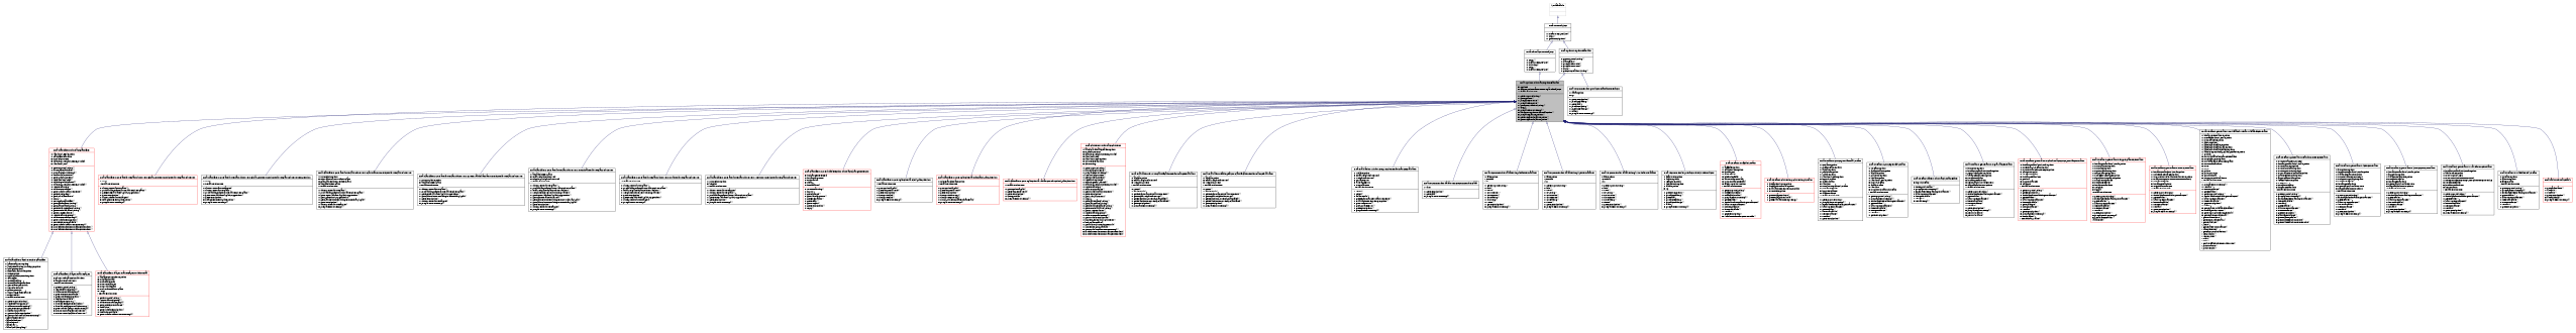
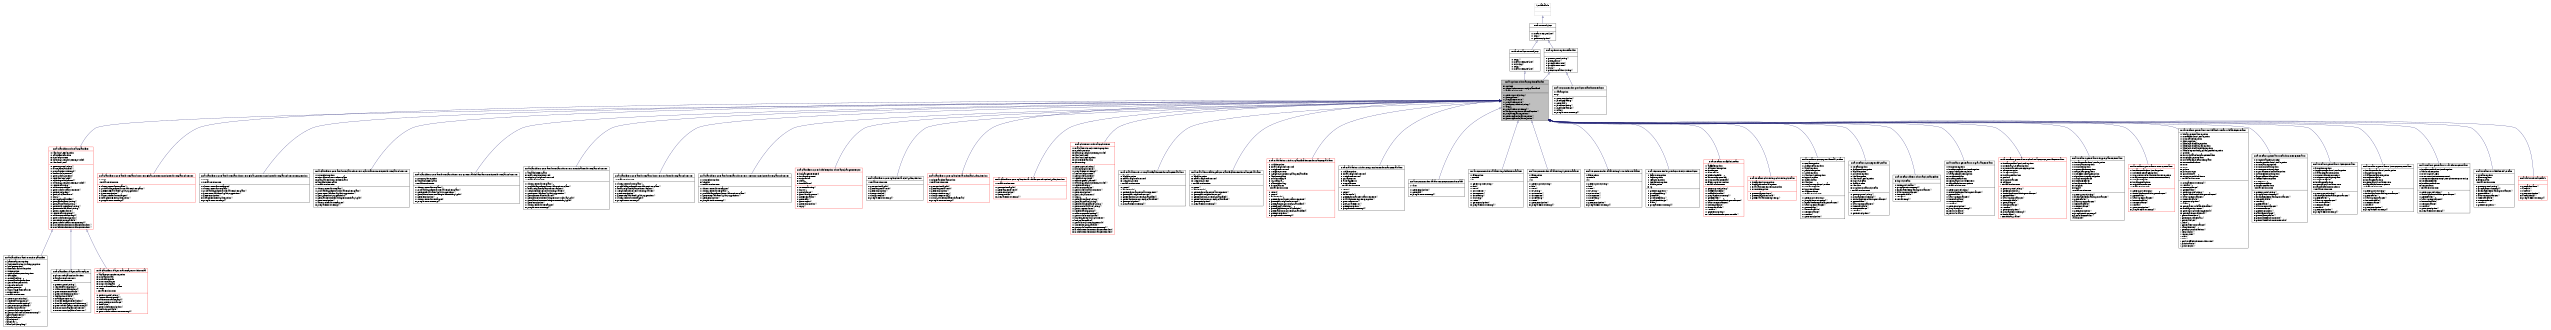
  digraph {
    fontname="DejaVu Serif"
    node [color=black fillcolor=white fontname="DejaVu Serif" fontsize=10 shape=record style=filled]
    edge [arrowtail=empty color=midnightblue dir=back fontname="DejaVu Serif" fontsize=10 labelfontname=Helvetica labelfontsize=10 style=solid]
-   n1 [fillcolor=grey75 fontcolor=black height=0.2 label="{moa.options.AbstractOptionHandler\n|# options\l# classOptionNamesToPreparedObjects\l- serialVersionUID\l|+ getPurposeString()\l+ getOptions()\l+ prepareForUse()\l+ prepareForUse()\l+ getCLICreationString()\l+ copy()\l# prepareForUseImpl()\l# discoverOptionsViaReflection()\l# prepareClassOptions()\l# getPreparedClassOption()\l# getPreparedClassOption()\l}" width=0.4]
+   n1 [fillcolor=grey75 fontcolor=black height=0.2 label="{moa.options.AbstractOptionHandler\n|# options\l# getFractionIncorrectlyClassified\l- serialVersionUID\l|+ getPurposeString()\l+ getOptions()\l+ prepareForUse()\l+ prepareForUse()\l+ getCLICreationString()\l+ copy()\l# prepareForUseImpl()\l# discoverOptionsViaReflection()\l# prepareClassOptions()\l# getPreparedClassOption()\l# getPreparedClassOption()\l}" width=0.4]
    n2 [color=red height=0.2 label="{moa.classifiers.AbstractClassifier\n|+ randomSeedOption\l+ classifierRandom\l# modelContext\l# trainingWeightSeenByModel\l# randomSeed\l|+ getPurposeString()\l+ AbstractClassifier()\l+ prepareForUseImpl()\l+ setModelContext()\l+ getModelContext()\l+ setRandomSeed()\l+ trainingHasStarted()\l+ trainingWeightSeenByModel()\l+ resetLearning()\l+ trainOnInstance()\l+ getModelMeasurements()\l+ getDescription()\l+ getSubClassifiers()\l+ copy()\l+ correctlyClassifies()\l+ getClassNameString()\l+ getClassLabelString()\l+ getAttributeNameString()\l+ getNominalValueString()\l+ getAWTRenderer()\l+ resetLearningImpl()\l+ trainOnInstanceImpl()\l+ getModelDescription()\l+ contextIsCompatible()\l# getModelMeasurementsImpl()\l# modelAttIndexToInstanceAttIndex()\l# modelAttIndexToInstanceAttIndex()\l}" width=0.4]
    n3 [color=red height=0.2 label="{moa.classifiers.core.attributeclassobservers.BinaryTreeNumericAttributeClassObserver\n|+ root\l- serialVersionUID\l|+ observeAttributeClass()\l+ probabilityOfAttributeValueGivenClass()\l+ getBestEvaluatedSplitSuggestion()\l+ getDescription()\l+ observeAttributeTarget()\l# searchForBestSplitOption()\l# prepareForUseImpl()\l}" width=0.4]
    n4 [height=0.2 label="{moa.classifiers.core.attributeclassobservers.BinaryTreeNumericAttributeClassObserverRegression\n|+ root1\l+ serialVersionUID\l|+ observeAttributeTarget()\l+ observeAttributeClass()\l+ probabilityOfAttributeValueGivenClass()\l+ getBestEvaluatedSplitSuggestion()\l+ getDescription()\l# searchForBestSplitOption()\l# prepareForUseImpl()\l}" width=0.4]
    n5 [height=0.2 label="{moa.classifiers.core.attributeclassobservers.GaussianNumericAttributeClassObserver\n|+ numBinsOption\l# minValueObservedPerClass\l# maxValueObservedPerClass\l# attValDistPerClass\l- serialVersionUID\l|+ observeAttributeClass()\l+ probabilityOfAttributeValueGivenClass()\l+ getBestEvaluatedSplitSuggestion()\l+ getSplitPointSuggestions()\l+ getClassDistsResultingFromBinarySplit()\l+ getDescription()\l+ observeAttributeTarget()\l# prepareForUseImpl()\l}" width=0.4]
    n6 [height=0.2 label="{moa.classifiers.core.attributeclassobservers.GreenwaldKhannaNumericAttributeClassObserver\n|+ numTuplesOption\l# attValDistPerClass\l- serialVersionUID\l|+ observeAttributeClass()\l+ probabilityOfAttributeValueGivenClass()\l+ getBestEvaluatedSplitSuggestion()\l+ getClassDistsResultingFromBinarySplit()\l+ getDescription()\l+ observeAttributeTarget()\l# prepareForUseImpl()\l}" width=0.4]
    n7 [height=0.2 label="{moa.classifiers.core.attributeclassobservers.NominalAttributeClassObserver\n|+ attValDistPerClass\l# totalWeightObserved\l# missingWeightObserved\l- serialVersionUID\l|+ observeAttributeClass()\l+ probabilityOfAttributeValueGivenClass()\l+ totalWeightOfClassObservations()\l+ weightOfObservedMissingValues()\l+ getBestEvaluatedSplitSuggestion()\l+ getMaxAttValsObserved()\l+ getClassDistsResultingFromMultiwaySplit()\l+ getClassDistsResultingFromBinarySplit()\l+ getDescription()\l+ observeAttributeTarget()\l# prepareForUseImpl()\l}" width=0.4]
    n8 [height=0.2 label="{moa.classifiers.core.attributeclassobservers.NullAttributeClassObserver\n|- serialVersionUID\l|+ observeAttributeClass()\l+ probabilityOfAttributeValueGivenClass()\l+ totalWeightOfClassObservations()\l+ weightOfObservedMissingValues()\l+ getDescription()\l+ getBestEvaluatedSplitSuggestion()\l+ observeAttributeTarget()\l# prepareForUseImpl()\l}" width=0.4]
    n9 [height=0.2 label="{moa.classifiers.core.attributeclassobservers.VFMLNumericAttributeClassObserver\n|+ numBinsOption\l# binList\l- serialVersionUID\l|+ observeAttributeTarget()\l+ observeAttributeClass()\l+ probabilityOfAttributeValueGivenClass()\l+ getBestEvaluatedSplitSuggestion()\l+ getDescription()\l# prepareForUseImpl()\l}" width=0.4]
    n10 [color=red height=0.2 label="{moa.classifiers.core.driftdetection.AbstractChangeDetector\n|# isChangeDetected\l# isWarningZone\l# estimation\l# delay\l# isInitialized\l|+ resetLearning()\l+ input()\l+ getChange()\l+ getWarningZone()\l+ getEstimation()\l+ getDelay()\l+ getOutput()\l+ getDescription()\l+ copy()\l}" width=0.4]
    n11 [height=0.2 label="{moa.classifiers.core.splitcriteria.GiniSplitCriterion\n|- serialVersionUID\l|+ getMeritOfSplit()\l+ getRangeOfMerit()\l+ getDescription()\l+ computeGini()\l+ computeGini()\l# prepareForUseImpl()\l}" width=0.4]
    n12 [color=red height=0.2 label="{moa.classifiers.core.splitcriteria.InfoGainSplitCriterion\n|+ minBranchFracOption\l- serialVersionUID\l|+ getMeritOfSplit()\l+ getRangeOfMerit()\l+ getDescription()\l+ computeEntropy()\l+ computeEntropy()\l+ numSubsetsGreaterThanFrac()\l# prepareForUseImpl()\l}" width=0.4]
    n13 [color=red height=0.2 label="{moa.classifiers.core.splitcriteria.VarianceReductionSplitCriterion\n|- serialVersionUID\l|+ getMeritOfSplit()\l+ getRangeOfMerit()\l+ getDescription()\l+ computeSD()\l# prepareForUseImpl()\l}" width=0.4]
-   n14 [color=red height=0.2 label="{moa.clusterers.AbstractClusterer\n|+ labelCardinalityRatioOption\l# modelContext\l# trainingWeightSeenByModel\l# randomSeed\l# randomSeedOption\l# clustererRandom\l# clustering\l|+ getPurposeString()\l+ AbstractClusterer()\l+ prepareForUseImpl()\l+ setModelContext()\l+ getModelContext()\l+ setRandomSeed()\l+ trainingHasStarted()\l+ trainingWeightSeenByModel()\l+ resetLearning()\l+ trainOnInstance()\l+ getModelMeasurements()\l+ getDescription()\l+ getSubClusterers()\l+ copy()\l+ getClassNameString()\l+ getClassLabelString()\l+ getAttributeNameString()\l+ getNominalValueString()\l+ getAWTRenderer()\l+ resetLearningImpl()\l+ trainOnInstanceImpl()\l+ getModelDescription()\l+ implementsMicroClusterer()\l+ keepClassLabel()\l+ getMicroClusteringResult()\l+ contextIsCompatible()\l# getModelMeasurementsImpl()\l# modelAttIndexToInstanceAttIndex()\l# modelAttIndexToInstanceAttIndex()\l}" width=0.4]
+   n14 [color=red height=0.2 label="{moa.clusterers.AbstractClusterer\n|+ evaluateMicroClusteringOption\l# modelContext\l# trainingWeightSeenByModel\l# randomSeed\l# randomSeedOption\l# clustererRandom\l# clustering\l|+ getPurposeString()\l+ AbstractClusterer()\l+ prepareForUseImpl()\l+ setModelContext()\l+ getModelContext()\l+ setRandomSeed()\l+ trainingHasStarted()\l+ trainingWeightSeenByModel()\l+ resetLearning()\l+ trainOnInstance()\l+ getModelMeasurements()\l+ getDescription()\l+ getSubClusterers()\l+ copy()\l+ getClassNameString()\l+ getClassLabelString()\l+ getAttributeNameString()\l+ getNominalValueString()\l+ getAWTRenderer()\l+ resetLearningImpl()\l+ trainOnInstanceImpl()\l+ getModelDescription()\l+ implementsMicroClusterer()\l+ keepClassLabel()\l+ getMicroClusteringResult()\l+ contextIsCompatible()\l# getModelMeasurementsImpl()\l# modelAttIndexToInstanceAttIndex()\l# modelAttIndexToInstanceAttIndex()\l}" width=0.4]
    n15 [height=0.2 label="{moa.evaluation.EWMAClassificationPerformanceEvaluator\n|+ alphaOption\l# TotalweightObserved\l# weightCorrect\l- serialVersionUID\l|+ reset()\l+ addResult()\l+ getPerformanceMeasurements()\l+ getTotalWeightObserved()\l+ getFractionCorrectlyClassified()\l+ getFractionIncorrectlyClassified()\l+ getDescription()\l+ prepareForUseImpl()\l}" width=0.4]
    n16 [height=0.2 label="{moa.evaluation.FadingFactorClassificationPerformanceEvaluator\n|+ alphaOption\l# TotalweightObserved\l# weightCorrect\l- serialVersionUID\l|+ reset()\l+ addResult()\l+ getPerformanceMeasurements()\l+ getTotalWeightObserved()\l+ getFractionCorrectlyClassified()\l+ getFractionIncorrectlyClassified()\l+ getDescription()\l+ prepareForUseImpl()\l}" width=0.4]
+   n17 [color=red height=0.2 label="{moa.evaluation.WindowClassificationPerformanceEvaluator\n|+ widthOption\l# TotalweightObserved\l# weightObserved\l# weightCorrect\l# weightCorrectNoChangeClassifier\l# lastSeenClass\l# columnKappa\l# rowKappa\l# classAccuracy\l# numClasses\l- serialVersionUID\l|+ reset()\l+ reset()\l+ addResult()\l+ getPerformanceMeasurements()\l+ getTotalWeightObserved()\l+ getFractionCorrectlyClassified()\l+ getKappaStatistic()\l+ getKappaTemporalStatistic()\l+ getFractionIncorrectlyClassified()\l+ getDescription()\l+ prepareForUseImpl()\l}" width=0.4]
    n18 [height=0.2 label="{moa.evaluation.WindowRegressionPerformanceEvaluator\n|+ widthOption\l# TotalweightObserved\l# weightObserved\l# squareError\l# averageError\l# numClasses\l- serialVersionUID\l|+ reset()\l+ reset()\l+ addResult()\l+ getPerformanceMeasurements()\l+ evaluationFrequencyOption()\l+ getMeanError()\l+ getSquareError()\l+ getDescription()\l+ prepareForUseImpl()\l}" width=0.4]
    n19 [height=0.2 label="{moa.recommender.data.MemRecommenderData\n|~ drm\l|+ getDescription()\l+ getData()\l# prepareForUseImpl()\l}" width=0.4]
    n20 [height=0.2 label="{moa.recommender.dataset.impl.FlixsterDataset\n|+ fileOption\l- strLine\l- br\l|+ getPurposeString()\l+ init()\l+ next()\l+ curUserID()\l+ curItemID()\l+ curRating()\l+ toString()\l+ reset()\l+ getDescription()\l# prepareForUseImpl()\l}" width=0.4]
    n21 [height=0.2 label="{moa.recommender.dataset.impl.JesterDataset\n|+ fileOption\l- strLine\l- br\l|+ getPurposeString()\l+ init()\l+ next()\l+ toString()\l+ curUserID()\l+ curItemID()\l+ curRating()\l+ reset()\l+ getDescription()\l# prepareForUseImpl()\l}" width=0.4]
    n22 [height=0.2 label="{moa.recommender.dataset.impl.MovielensDataset\n|+ fileOption\l- strLine\l- br\l|+ getPurposeString()\l+ init()\l+ next()\l+ toString()\l+ curUserID()\l+ curItemID()\l+ curRating()\l+ reset()\l+ getDescription()\l# prepareForUseImpl()\l}" width=0.4]
    n23 [height=0.2 label="{moa.recommender.predictor.BRISMFPredictor\n|+ featuresOption\l+ lRateOption\l+ rFactorOption\l+ iterationsOption\l+ dataOption\l# rp\l|+ getDescription()\l+ predictRating()\l+ getData()\l+ predictRating()\l+ predictRatings()\l+ train()\l# prepareForUseImpl()\l}" width=0.4]
    n24 [color=red height=0.2 label="{moa.streams.ArffFileStream\n|+ arffFileOption\l+ classIndexOption\l# instances\l# fileReader\l# hitEndOfFile\l# lastInstanceRead\l# numInstancesRead\l# fileProgressMonitor\l- serialVersionUID\l|+ getPurposeString()\l+ ArffFileStream()\l+ ArffFileStream()\l+ prepareForUseImpl()\l+ getHeader()\l+ estimatedRemainingInstances()\l+ hasMoreInstances()\l+ nextInstance()\l+ isRestartable()\l+ restart()\l+ getDescription()\l# readNextInstanceFromFile()\l}" width=0.4]
    n25 [color=red height=0.2 label="{moa.streams.clustering.ClusteringStream\n|+ decayHorizonOption\l+ decayThresholdOption\l+ evaluationFrequencyOption\l+ numAttsOption\l|+ getDecayHorizon()\l+ getDecayThreshold()\l+ getEvaluationFrequency()\l}" width=0.4]
    n26 [height=0.2 label="{moa.streams.ConceptDriftRealStream\n|+ streamOption\l+ driftstreamOption\l+ alphaOption\l+ positionOption\l+ widthOption\l+ randomSeedOption\l# inputStream\l# driftStream\l# random\l# numberInstanceStream\l# streamHeader\l# inputInstance\l# driftInstance\l- serialVersionUID\l|+ getPurposeString()\l+ prepareForUseImpl()\l+ estimatedRemainingInstances()\l+ hasMoreInstances()\l+ getHeader()\l+ isRestartable()\l+ nextInstance()\l+ restart()\l+ getDescription()\l}" width=0.4]
    n27 [height=0.2 label="{moa.streams.ConceptDriftStream\n|+ streamOption\l+ driftstreamOption\l+ alphaOption\l+ positionOption\l+ widthOption\l+ randomSeedOption\l# inputStream\l# driftStream\l# random\l# numberInstanceStream\l- serialVersionUID\l|+ getPurposeString()\l+ prepareForUseImpl()\l+ estimatedRemainingInstances()\l+ getHeader()\l+ hasMoreInstances()\l+ isRestartable()\l+ nextInstance()\l+ restart()\l+ getDescription()\l}" width=0.4]
    n28 [height=0.2 label="{moa.streams.filters.AbstractStreamFilter\n|# inputStream\l|+ setInputStream()\l+ prepareForUseImpl()\l+ estimatedRemainingInstances()\l+ hasMoreInstances()\l+ isRestartable()\l+ restart()\l# restartImpl()\l}" width=0.4]
    n29 [height=0.2 label="{moa.streams.generators.AgrawalGenerator\n|+ functionOption\l+ instanceRandomSeedOption\l+ peturbFractionOption\l+ balanceClassesOption\l# streamHeader\l# instanceRandom\l# nextClassShouldBeZero\l# classificationFunctions\l- serialVersionUID\l|+ getPurposeString()\l+ estimatedRemainingInstances()\l+ getHeader()\l+ hasMoreInstances()\l+ isRestartable()\l+ nextInstance()\l+ restart()\l+ getDescription()\l# prepareForUseImpl()\l# perturbValue()\l# perturbValue()\l}" width=0.4]
    n30 [color=red height=0.2 label="{moa.streams.generators.cd.AbstractConceptDriftGenerator\n|+ instanceRandomSeedOption\l+ notBinaryStreamOption\l+ numInstancesConceptOption\l# clusterEvents\l# streamHeader\l# instanceRandom\l# period\l# numInstances\l# change\l- serialVersionUID\l|+ getPurposeString()\l+ getEventsList()\l+ estimatedRemainingInstances()\l+ getHeader()\l+ hasMoreInstances()\l+ isRestartable()\l+ getChange()\l+ nextInstance()\l+ restart()\l+ getDescription()\l# prepareForUseImpl()\l# nextValue()\l- nextbinaryValue()\l}" width=0.4]
-   n31 [color=red height=0.2 label="{moa.streams.generators.HyperplaneGenerator\n|+ instanceRandomSeedOption\l+ numClassesOption\l+ numAttsOption\l+ numDriftAttsOption\l+ magChangeOption\l+ noisePercentageOption\l+ sigmaPercentageOption\l+ numberInstance\l# streamHeader\l# instanceRandom\l# weights\l# sigma\l- serialVersionUID\l|+ getPurposeString()\l+ estimatedRemainingInstances()\l+ getHeader()\l+ hasMoreInstances()\l+ isRestartable()\l+ nextInstance()\l+ restart()\l+ getDescription()\l# prepareForUseImpl()\l# generateHeader()\l- addDrift()\l}" width=0.4]
+   n31 [height=0.2 label="{moa.streams.generators.HyperplaneGenerator\n|+ instanceRandomSeedOption\l+ numClassesOption\l+ numAttsOption\l+ numDriftAttsOption\l+ magChangeOption\l+ noisePercentageOption\l+ sigmaPercentageOption\l+ numberInstance\l# streamHeader\l# instanceRandom\l# weights\l# sigma\l- serialVersionUID\l|+ getPurposeString()\l+ estimatedRemainingInstances()\l+ getHeader()\l+ hasMoreInstances()\l+ isRestartable()\l+ nextInstance()\l+ restart()\l+ getDescription()\l# prepareForUseImpl()\l# generateHeader()\l- addDrift()\l}" width=0.4]
    n32 [color=red height=0.2 label="{moa.streams.generators.LEDGenerator\n|+ instanceRandomSeedOption\l+ noisePercentageOption\l+ suppressIrrelevantAttributesOption\l+ NUM_IRRELEVANT_ATTRIBUTES\l# streamHeader\l# instanceRandom\l# originalInstances\l- serialVersionUID\l|+ getPurposeString()\l+ estimatedRemainingInstances()\l+ getHeader()\l+ hasMoreInstances()\l+ isRestartable()\l+ nextInstance()\l+ restart()\l+ getDescription()\l# prepareForUseImpl()\l}" width=0.4]
    n33 [height=0.2 label="{moa.streams.generators.multilabel.MetaMultilabelGenerator\n|+ binaryGeneratorOption\l+ metaRandomSeedOption\l+ numLabelsOption\l+ skewOption\l+ labelCardinalityOption\l+ labelCardinalityVarOption\l+ labelCardinalityRatioOption\l+ labelDependencyChangeRatioOption\l~ queue\l# m_MultilabelInstancesHeader\l# m_BinaryGenerator\l# multilabelStreamTemplate\l# m_MetaRandom\l# m_L\l# m_A\l# priors\l# priors_norm\l# Conditional\l# m_TopCombinations\l- serialVersionUID\l|+ prepareForUseImpl()\l+ restart()\l+ nextInstance()\l+ getHeader()\l+ getPurposeString()\l+ estimatedRemainingInstances()\l+ hasMoreInstances()\l+ isRestartable()\l+ getDescription()\l+ main()\l# generateMultilabelHeader()\l# modifyPriorVector()\l# getMicroClusteringResult()\l# generateConditional()\l- generatePriors()\l- getNextWithBinary()\l- generateSet()\l- joint()\l- generateMLInstance()\l- samplePMF()\l- getTopCombinations()\l- set2vector()\l- vector2set()\l- max()\l- min()\l- getShuffledListToLWithoutK()\l- printMatrix()\l- printVector()\l}" width=0.4]
    n34 [height=0.2 label="{moa.streams.generators.RandomTreeGenerator\n|+ numInstancesConcept\l+ instanceRandomSeedOption\l+ numClassesOption\l+ numNominalsOption\l+ numNumericsOption\l+ numValsPerNominalOption\l+ maxTreeDepthOption\l+ firstLeafLevelOption\l+ leafFractionOption\l# treeRoot\l# streamHeader\l# instanceRandom\l- serialVersionUID\l|+ getPurposeString()\l+ prepareForUseImpl()\l+ estimatedRemainingInstances()\l+ isRestartable()\l+ restart()\l+ getHeader()\l+ hasMoreInstances()\l+ nextInstance()\l+ getDescription()\l# classifyInstance()\l# generateHeader()\l# generateRandomTree()\l# generateRandomTreeNode()\l}" width=0.4]
    n35 [height=0.2 label="{moa.streams.generators.SEAGenerator\n|+ functionOption\l+ instanceRandomSeedOption\l+ balanceClassesOption\l+ numInstancesConcept\l+ noisePercentageOption\l# streamHeader\l# instanceRandom\l# nextClassShouldBeZero\l# classificationFunctions\l- serialVersionUID\l|+ getPurposeString()\l+ estimatedRemainingInstances()\l+ getHeader()\l+ hasMoreInstances()\l+ isRestartable()\l+ nextInstance()\l+ restart()\l+ getDescription()\l# prepareForUseImpl()\l}" width=0.4]
    n36 [height=0.2 label="{moa.streams.generators.STAGGERGenerator\n|+ instanceRandomSeedOption\l+ functionOption\l+ balanceClassesOption\l# streamHeader\l# instanceRandom\l# nextClassShouldBeZero\l# classificationFunctions\l- serialVersionUID\l|+ getPurposeString()\l+ estimatedRemainingInstances()\l+ getHeader()\l+ hasMoreInstances()\l+ isRestartable()\l+ nextInstance()\l+ restart()\l+ getDescription()\l# prepareForUseImpl()\l}" width=0.4]
    n37 [height=0.2 label="{moa.streams.generators.WaveformGenerator\n|+ instanceRandomSeedOption\l+ addNoiseOption\l+ NUM_CLASSES\l+ NUM_BASE_ATTRIBUTES\l+ TOTAL_ATTRIBUTES_INCLUDING_NOISE\l# streamHeader\l# instanceRandom\l# hFunctions\l- serialVersionUID\l|+ getPurposeString()\l+ estimatedRemainingInstances()\l+ getHeader()\l+ hasMoreInstances()\l+ isRestartable()\l+ nextInstance()\l+ restart()\l+ getDescription()\l# prepareForUseImpl()\l}" width=0.4]
    n38 [height=0.2 label="{moa.streams.MultiFilteredStream\n|+ streamOption\l+ filtersOption\l# filterChain\l- serialVersionUID\l|+ getPurposeString()\l+ prepareForUseImpl()\l+ estimatedRemainingInstances()\l+ getHeader()\l+ hasMoreInstances()\l+ isRestartable()\l+ nextInstance()\l+ restart()\l+ getDescription()\l}" width=0.4]
    n39 [color=red height=0.2 label="{moa.tasks.AbstractTask\n||+ getTaskName()\l+ doTask()\l+ doTask()\l+ getDescription()\l# doTaskImpl()\l# prepareForUseImpl()\l}" width=0.4]
    n40 [height=0.2 label="{moa.classifiers.active.ActiveClassifier\n|+ baseLearnerOption\l+ activeLearningStrategyOption\l+ budgetOption\l+ fixedThresholdOption\l+ stepOption\l+ numInstancesInitOption\l+ classifier\l+ costLabeling\l+ costLabelingRandom\l+ generateCentroids\l+ newThreshold\l+ maxPosterior\l+ accuracyBaseLearner\l- outPosterior\l- serialVersionUID\l|+ getPurposeString()\l+ resetLearningImpl()\l+ trainOnInstanceImpl()\l+ getVotesForInstance()\l+ isRandomizable()\l+ getModelDescription()\l# getModelMeasurementsImpl()\l- getMaxPosterior()\l- labelRandom()\l- labelFixed()\l- labelVar()\l- labelSelSampling()\l}" width=0.4]
    n41 [height=0.2 label="{moa.classifiers.bayes.NaiveBayes\n|# observedClassDistribution\l# attributeObservers\l- serialVersionUID\l|+ getPurposeString()\l+ resetLearningImpl()\l+ trainOnInstanceImpl()\l+ getVotesForInstance()\l+ getModelDescription()\l+ isRandomizable()\l+ manageMemory()\l+ doNaiveBayesPrediction()\l+ doNaiveBayesPredictionLog()\l# getModelMeasurementsImpl()\l# newNominalClassObserver()\l# newNumericClassObserver()\l}" width=0.4]
    n42 [color=red height=0.2 label="{moa.classifiers.bayes.NaiveBayesMultinomial\n|+ laplaceCorrectionOption\l# m_classTotals\l# m_headerInfo\l# m_numClasses\l# m_probOfClass\l# m_wordTotalForClass\l# reset\l- serialVersionUID\l|+ getPurposeString()\l+ resetLearningImpl()\l+ trainOnInstanceImpl()\l+ getVotesForInstance()\l+ totalSize()\l+ getModelDescription()\l+ isRandomizable()\l# getModelMeasurementsImpl()\l}" width=0.4]
    n43 [height=0.2 label="{moa.recommender.predictor.BaselinePredictor\n|+ dataOption\l# rp\l|+ getDescription()\l+ predictRating()\l+ getData()\l+ predictRating()\l+ predictRatings()\l+ train()\l# prepareForUseImpl()\l}" width=0.4]
    n44 [height=0.2 label="{moa.AbstractMOAObject\n||+ copy()\l+ measureByteSize()\l+ toString()\l+ copy()\l+ measureByteSize()\l}" width=0.4]
    n45 [height=0.2 label="{moa.MOAObject\n||+ measureByteSize()\l+ copy()\l+ getDescription()\l}" width=0.4]
-   n46 [height=0.2 label="{moa.options.OptionHandler\n||+ getPurposeString()\l+ classifiers()\l+ prepareForUse()\l+ prepareForUse()\l+ copy()\l+ getCLICreationString()\l}" width=0.4]
+   n46 [height=0.2 label="{moa.options.OptionHandler\n||+ getPurposeString()\l+ getOptions()\l+ prepareForUse()\l+ prepareForUse()\l+ copy()\l+ getCLICreationString()\l}" width=0.4]
    n47 [color=grey75 height=0.2 label="{Serializable\n||}" width=0.4]
    n1 -> n2
    n1 -> n3
    n1 -> n4
    n1 -> n5
    n1 -> n6
    n1 -> n7
    n1 -> n8
    n1 -> n9
    n1 -> n10
    n1 -> n11
    n1 -> n12
    n1 -> n13
    n1 -> n14
    n1 -> n15
    n1 -> n16
+   n1 -> n17
    n1 -> n18
    n1 -> n19
    n1 -> n20
    n1 -> n21
    n1 -> n22
    n1 -> n23
    n1 -> n24
    n1 -> n25
    n1 -> n26
    n1 -> n27
    n1 -> n28
    n1 -> n29
    n1 -> n30
    n1 -> n31
    n1 -> n32
    n1 -> n33
    n1 -> n34
    n1 -> n35
    n1 -> n36
    n1 -> n37
    n1 -> n38
    n1 -> n39
    n2 -> n40
    n2 -> n41
    n2 -> n42
    n44 -> n1
    n45 -> n44
    n45 -> n46
    n46 -> n1
    n46 -> n43
    n47 -> n45
  }
